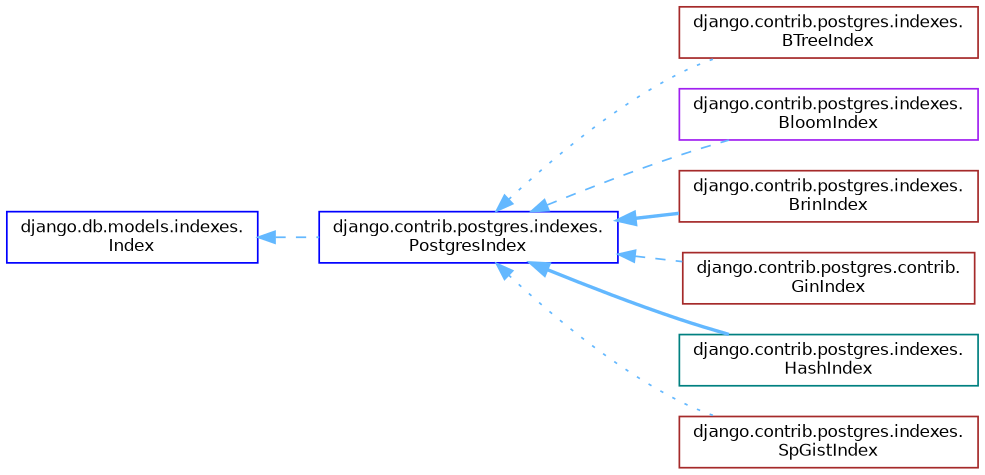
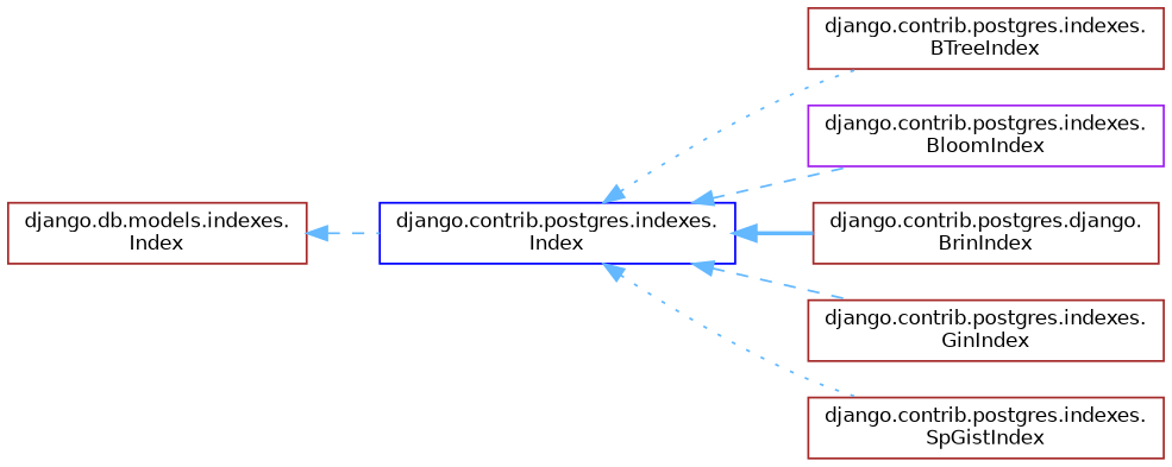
  digraph {
    rankdir=LR
    node [color=brown fillcolor=white fontname=Helvetica fontsize=10 shape=box style=filled]
    edge [color=steelblue1 dir=back fontname=Helvetica fontsize=10 labelfontname=Helvetica labelfontsize=10 style=dashed]
-   n1 [color=blue height=0.2 label="django.db.models.indexes.\lIndex" width=0.4]
-   n2 [color=blue height=0.2 label="django.contrib.postgres.indexes.\lPostgresIndex" width=0.4]
+   n1 [height=0.2 label="django.db.models.indexes.\lIndex" width=0.4]
+   n2 [color=blue height=0.2 label="django.contrib.postgres.indexes.\lIndex" width=0.4]
    n3 [height=0.2 label="django.contrib.postgres.indexes.\lBTreeIndex" width=0.4]
    n4 [color=purple height=0.2 label="django.contrib.postgres.indexes.\lBloomIndex" width=0.4]
-   n5 [height=0.2 label="django.contrib.postgres.indexes.\lBrinIndex" width=0.4]
-   n6 [height=0.2 label="django.contrib.postgres.contrib.\lGinIndex" width=0.4]
-   n7 [color=teal height=0.2 label="django.contrib.postgres.indexes.\lHashIndex" width=0.4]
+   n5 [height=0.2 label="django.contrib.postgres.django.\lBrinIndex" width=0.4]
+   n6 [height=0.2 label="django.contrib.postgres.indexes.\lGinIndex" width=0.4]
    n8 [height=0.2 label="django.contrib.postgres.indexes.\lSpGistIndex" width=0.4]
    n1 -> n2
    n2 -> n3 [style=dotted]
    n2 -> n4
    n2 -> n5 [style=bold]
    n2 -> n6
-   n2 -> n7 [style=bold]
    n2 -> n8 [style=dotted]
  }
